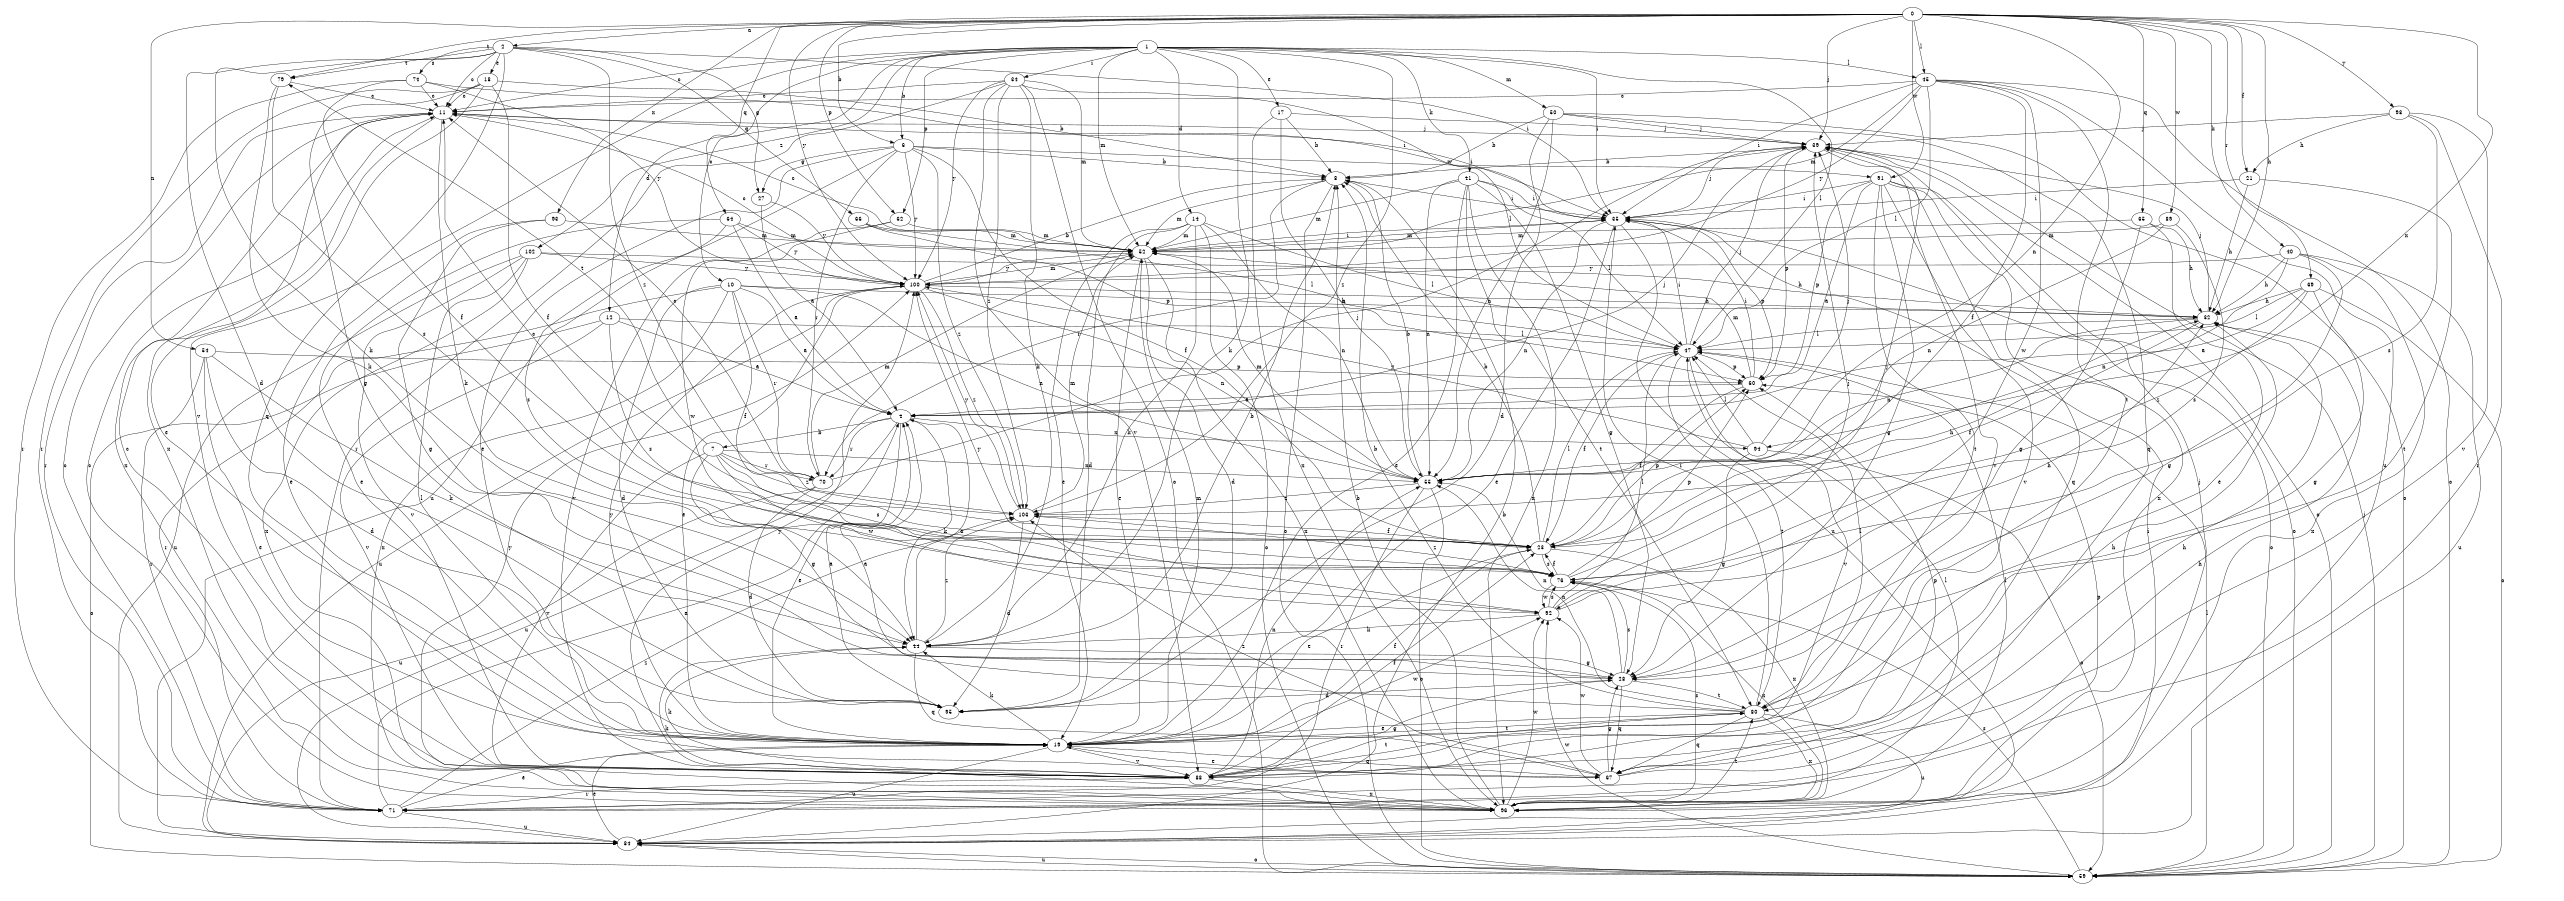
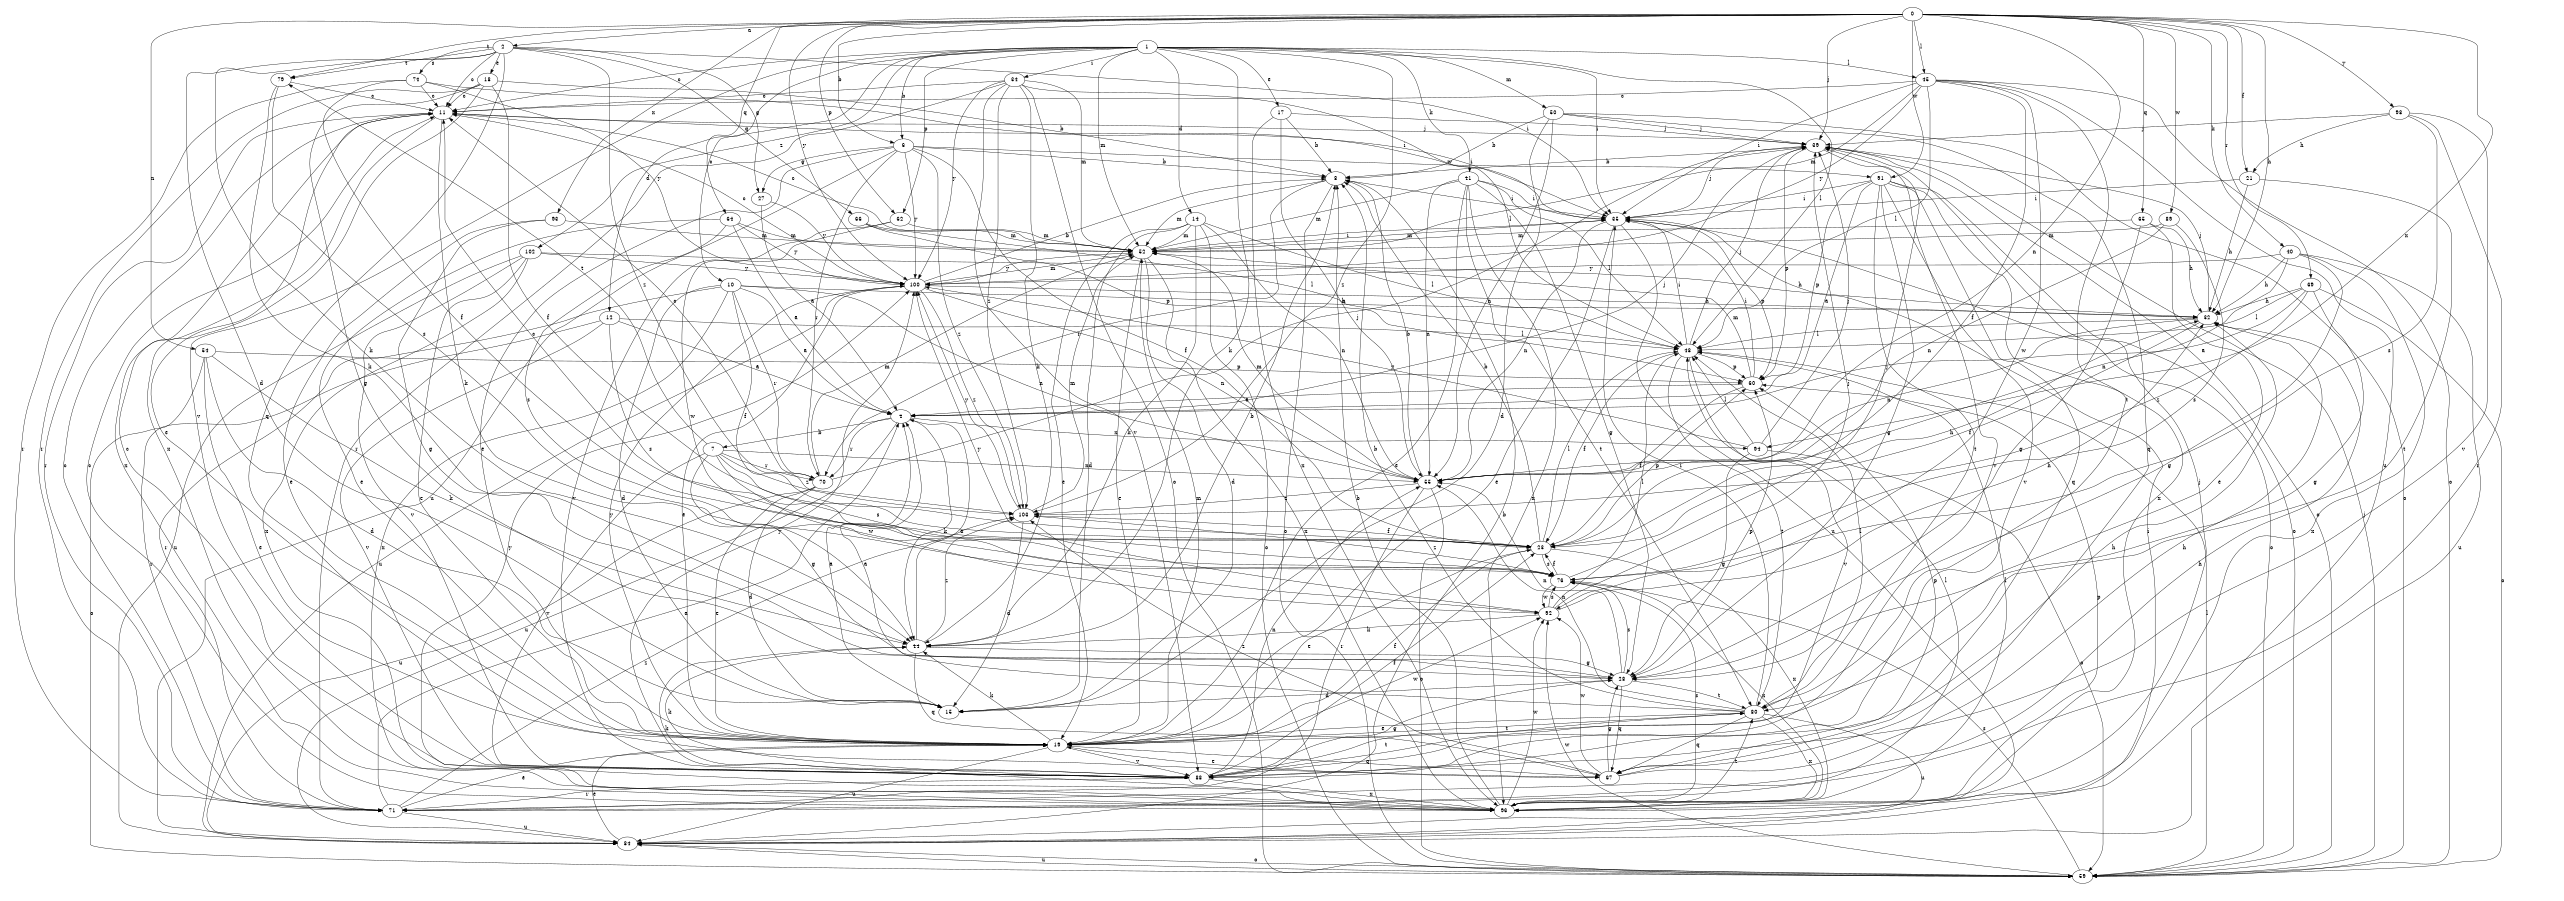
  strict digraph {
    0
    2
    6
    21
    32
    39
    40
    45
    54
    55
    62
    64
    65
    69
    79
    89
    91
    93
    94
    98
    100
    11
    35
    44
    103
-   15 [label=95]
+   15
    18
    27
    66
    67
    74
    70
    84
    8
    19
    23
    80
-   48 [label=47]
+   48
    88
    59
    n41 [label=60]
    28
    96
    52
    92
    71
    4
    76
    1
    10
    12
    14
    17
    34
    41
    50
    102
    7
    0 -> 2 [label=a]
    0 -> 6 [label=b]
    0 -> 21 [label=f]
    0 -> 32 [label=h]
    0 -> 39 [label=j]
    0 -> 40 [label=k]
    0 -> 45 [label=l]
    0 -> 54 [label=n]
    0 -> 55 [label=n]
    0 -> 62 [label=p]
    0 -> 64 [label=q]
    0 -> 65 [label=q]
    0 -> 69 [label=r]
    0 -> 79 [label=t]
    0 -> 89 [label=w]
    0 -> 91 [label=w]
    0 -> 93 [label=x]
    0 -> 94 [label=x]
    0 -> 98 [label=y]
    0 -> 100 [label=y]
    2 -> 79 [label=t]
    2 -> 11 [label=c]
    2 -> 35 [label=i]
    2 -> 44 [label=k]
    2 -> 103 [label=z]
    2 -> 15 [label=d]
    2 -> 18 [label=e]
    2 -> 27 [label=g]
    2 -> 66 [label=q]
    2 -> 67 [label=q]
    2 -> 74 [label=s]
    6 -> 91 [label=w]
    6 -> 100 [label=y]
    6 -> 103 [label=z]
    6 -> 27 [label=g]
    6 -> 70 [label=r]
    6 -> 84 [label=u]
    6 -> 8 [label=b]
    6 -> 19 [label=e]
    6 -> 23 [label=f]
    21 -> 32 [label=h]
    21 -> 35 [label=i]
    21 -> 80 [label=t]
    32 -> 39 [label=j]
    32 -> 55 [label=n]
    32 -> 23 [label=f]
    32 -> 48 [label=l]
    39 -> 8 [label=b]
    39 -> 88 [label=v]
    39 -> 59 [label=o]
    39 -> n41 [label=p]
    40 -> 32 [label=h]
    40 -> 55 [label=n]
    40 -> 100 [label=y]
    40 -> 84 [label=u]
    40 -> 28 [label=g]
    40 -> 96 [label=x]
    45 -> 100 [label=y]
    45 -> 11 [label=c]
    45 -> 35 [label=i]
    45 -> 84 [label=u]
    45 -> 23 [label=f]
    45 -> 80 [label=t]
    45 -> 48 [label=l]
    45 -> 59 [label=o]
    45 -> 52 [label=m]
    45 -> 92 [label=w]
    54 -> 44 [label=k]
    54 -> 15 [label=d]
    54 -> 19 [label=e]
    54 -> 59 [label=o]
    54 -> n41 [label=p]
    55 -> 103 [label=z]
    55 -> 8 [label=b]
    55 -> 59 [label=o]
    55 -> 52 [label=m]
    55 -> 71 [label=r]
    62 -> 88 [label=v]
    62 -> 52 [label=m]
    62 -> 92 [label=w]
    64 -> 100 [label=y]
    64 -> 19 [label=e]
    64 -> 52 [label=m]
    64 -> 4 [label=a]
    64 -> 76 [label=s]
    65 -> 32 [label=h]
    65 -> 19 [label=e]
    65 -> 28 [label=g]
    65 -> 52 [label=m]
    69 -> 32 [label=h]
    69 -> 103 [label=z]
    69 -> 48 [label=l]
    69 -> 59 [label=o]
    69 -> 28 [label=g]
    69 -> 4 [label=a]
    79 -> 11 [label=c]
    79 -> 44 [label=k]
    79 -> 76 [label=s]
    89 -> 55 [label=n]
    89 -> 52 [label=m]
    89 -> 76 [label=s]
    91 -> 35 [label=i]
    91 -> 67 [label=q]
    91 -> 80 [label=t]
    91 -> 88 [label=v]
    91 -> 59 [label=o]
    91 -> n41 [label=p]
    91 -> 28 [label=g]
    91 -> 96 [label=x]
    91 -> 4 [label=a]
    93 -> 19 [label=e]
    93 -> 28 [label=g]
    93 -> 52 [label=m]
    94 -> 39 [label=j]
    94 -> 100 [label=y]
    94 -> 48 [label=l]
    94 -> 59 [label=o]
    94 -> 28 [label=g]
    98 -> 21 [label=h]
    98 -> 39 [label=j]
    98 -> 88 [label=v]
    98 -> 71 [label=r]
    98 -> 76 [label=s]
    100 -> 32 [label=h]
    100 -> 55 [label=n]
    100 -> 11 [label=c]
    100 -> 103 [label=z]
    100 -> 84 [label=u]
    100 -> 8 [label=b]
    100 -> 19 [label=e]
    100 -> 52 [label=m]
    11 -> 39 [label=j]
    11 -> 35 [label=i]
    11 -> 44 [label=k]
    11 -> 19 [label=e]
    11 -> 96 [label=x]
    11 -> 71 [label=r]
    35 -> 39 [label=j]
    35 -> 55 [label=n]
    35 -> 84 [label=u]
    35 -> 19 [label=e]
    35 -> 59 [label=o]
    35 -> n41 [label=p]
    35 -> 52 [label=m]
    44 -> 103 [label=z]
    44 -> 67 [label=q]
    44 -> 8 [label=b]
    44 -> 28 [label=g]
    44 -> 4 [label=a]
    103 -> 100 [label=y]
    103 -> 15 [label=d]
    103 -> 23 [label=f]
    103 -> 52 [label=m]
    15 -> 4 [label=a]
    18 -> 11 [label=c]
    18 -> 8 [label=b]
    18 -> 23 [label=f]
    18 -> 28 [label=g]
    18 -> 96 [label=x]
    18 -> 71 [label=r]
    27 -> 100 [label=y]
    27 -> 4 [label=a]
    66 -> 48 [label=l]
    66 -> n41 [label=p]
    66 -> 52 [label=m]
    67 -> 32 [label=h]
    67 -> 103 [label=z]
    67 -> 19 [label=e]
    67 -> n41 [label=p]
    67 -> 28 [label=g]
    67 -> 92 [label=w]
    74 -> 100 [label=y]
    74 -> 11 [label=c]
    74 -> 35 [label=i]
    74 -> 23 [label=f]
    74 -> 71 [label=r]
    70 -> 39 [label=j]
    70 -> 11 [label=c]
    70 -> 15 [label=d]
    70 -> 84 [label=u]
-   4 -> 19 [label=e]
+   70 -> 19 [label=e]
    70 -> 52 [label=m]
    84 -> 35 [label=i]
    84 -> 8 [label=b]
    84 -> 19 [label=e]
    84 -> 59 [label=o]
    8 -> 35 [label=i]
    8 -> 70 [label=r]
    8 -> 59 [label=o]
    8 -> 52 [label=m]
    19 -> 100 [label=y]
    19 -> 44 [label=k]
    19 -> 67 [label=q]
    19 -> 84 [label=u]
    19 -> 23 [label=f]
    19 -> 80 [label=t]
    19 -> 88 [label=v]
    19 -> 52 [label=m]
    19 -> 92 [label=w]
    23 -> 32 [label=h]
    23 -> 11 [label=c]
    23 -> 8 [label=b]
    23 -> 19 [label=e]
    23 -> 48 [label=l]
    23 -> n41 [label=p]
    23 -> 96 [label=x]
    23 -> 76 [label=s]
    80 -> 55 [label=n]
    80 -> 35 [label=i]
    80 -> 67 [label=q]
    80 -> 84 [label=u]
    80 -> 8 [label=b]
    80 -> 19 [label=e]
    80 -> 48 [label=l]
    80 -> 96 [label=x]
    80 -> 4 [label=a]
    48 -> 39 [label=j]
    48 -> 35 [label=i]
    48 -> 23 [label=f]
    48 -> 80 [label=t]
    48 -> 88 [label=v]
    48 -> n41 [label=p]
    88 -> 32 [label=h]
    88 -> 55 [label=n]
    88 -> 100 [label=y]
    88 -> 11 [label=c]
    88 -> 44 [label=k]
    88 -> 23 [label=f]
    88 -> 80 [label=t]
    88 -> 28 [label=g]
    88 -> 96 [label=x]
    88 -> 71 [label=r]
    59 -> 39 [label=j]
    59 -> 84 [label=u]
    59 -> 48 [label=l]
    59 -> 92 [label=w]
    59 -> 76 [label=s]
    n41 -> 35 [label=i]
    n41 -> 23 [label=f]
    n41 -> 52 [label=m]
    n41 -> 4 [label=a]
    28 -> 55 [label=n]
    28 -> 15 [label=d]
    28 -> 67 [label=q]
    28 -> 80 [label=t]
-   76 -> n41 [label=p]
+   28 -> n41 [label=p]
    28 -> 76 [label=s]
    96 -> 39 [label=j]
    96 -> 100 [label=y]
    96 -> 11 [label=c]
    96 -> 44 [label=k]
    96 -> 8 [label=b]
    96 -> 80 [label=t]
    96 -> 48 [label=l]
    96 -> n41 [label=p]
    96 -> 92 [label=w]
    96 -> 76 [label=s]
    52 -> 100 [label=y]
    52 -> 11 [label=c]
    52 -> 35 [label=i]
    52 -> 15 [label=d]
    52 -> 19 [label=e]
    52 -> 96 [label=x]
    92 -> 32 [label=h]
    92 -> 39 [label=j]
    92 -> 100 [label=y]
    92 -> 44 [label=k]
    92 -> 48 [label=l]
    92 -> 76 [label=s]
    71 -> 32 [label=h]
    71 -> 11 [label=c]
    71 -> 103 [label=z]
    71 -> 84 [label=u]
    71 -> 19 [label=e]
    71 -> 48 [label=l]
    71 -> 4 [label=a]
    4 -> 39 [label=j]
    4 -> 94 [label=x]
    4 -> 44 [label=k]
    4 -> 70 [label=r]
    4 -> 84 [label=u]
    4 -> 7 [label=b]
    76 -> 39 [label=j]
    76 -> 103 [label=z]
    76 -> 23 [label=f]
    76 -> 96 [label=x]
    76 -> 92 [label=w]
    1 -> 6 [label=b]
    1 -> 45 [label=l]
    1 -> 62 [label=p]
    1 -> 11 [label=c]
    1 -> 35 [label=i]
    1 -> 44 [label=k]
    1 -> 103 [label=z]
    1 -> 48 [label=l]
    1 -> 88 [label=v]
    1 -> 52 [label=m]
    1 -> 10 [label=c]
    1 -> 12 [label=d]
    1 -> 14 [label=d]
    1 -> 17 [label=e]
    1 -> 34 [label=i]
    1 -> 41 [label=k]
    1 -> 50 [label=m]
    1 -> 102 [label=z]
    10 -> 32 [label=h]
    10 -> 55 [label=n]
    10 -> 15 [label=d]
    10 -> 70 [label=r]
    10 -> 23 [label=f]
    10 -> 96 [label=x]
    10 -> 71 [label=r]
    10 -> 4 [label=a]
    12 -> 48 [label=l]
    12 -> 88 [label=v]
    12 -> 71 [label=r]
    12 -> 4 [label=a]
    12 -> 76 [label=s]
    14 -> 55 [label=n]
    14 -> 44 [label=k]
    14 -> 15 [label=d]
    14 -> 19 [label=e]
    14 -> 48 [label=l]
    14 -> 59 [label=o]
    14 -> 52 [label=m]
    17 -> 39 [label=j]
    17 -> 55 [label=n]
    17 -> 8 [label=b]
    17 -> 96 [label=x]
    34 -> 100 [label=y]
    34 -> 11 [label=c]
    34 -> 44 [label=k]
    34 -> 103 [label=z]
    34 -> 48 [label=l]
    34 -> 88 [label=v]
    34 -> 59 [label=o]
    34 -> 52 [label=m]
    34 -> 71 [label=r]
    41 -> 55 [label=n]
    41 -> 35 [label=i]
    41 -> 19 [label=e]
    41 -> 80 [label=t]
    41 -> 48 [label=l]
    41 -> 28 [label=g]
    41 -> 96 [label=x]
    41 -> 52 [label=m]
    50 -> 39 [label=j]
    50 -> 55 [label=n]
    50 -> 15 [label=d]
    50 -> 67 [label=q]
    50 -> 8 [label=b]
    50 -> 59 [label=o]
    102 -> 32 [label=h]
    102 -> 100 [label=y]
    102 -> 84 [label=u]
-   102 -> 19 [label=l]
+   102 -> 19 [label=e]
    102 -> 88 [label=v]
    102 -> 96 [label=x]
    7 -> 55 [label=n]
    7 -> 79 [label=t]
    7 -> 103 [label=z]
    7 -> 70 [label=r]
    7 -> 88 [label=v]
    7 -> 28 [label=g]
    7 -> 92 [label=w]
    7 -> 76 [label=s]
  }
